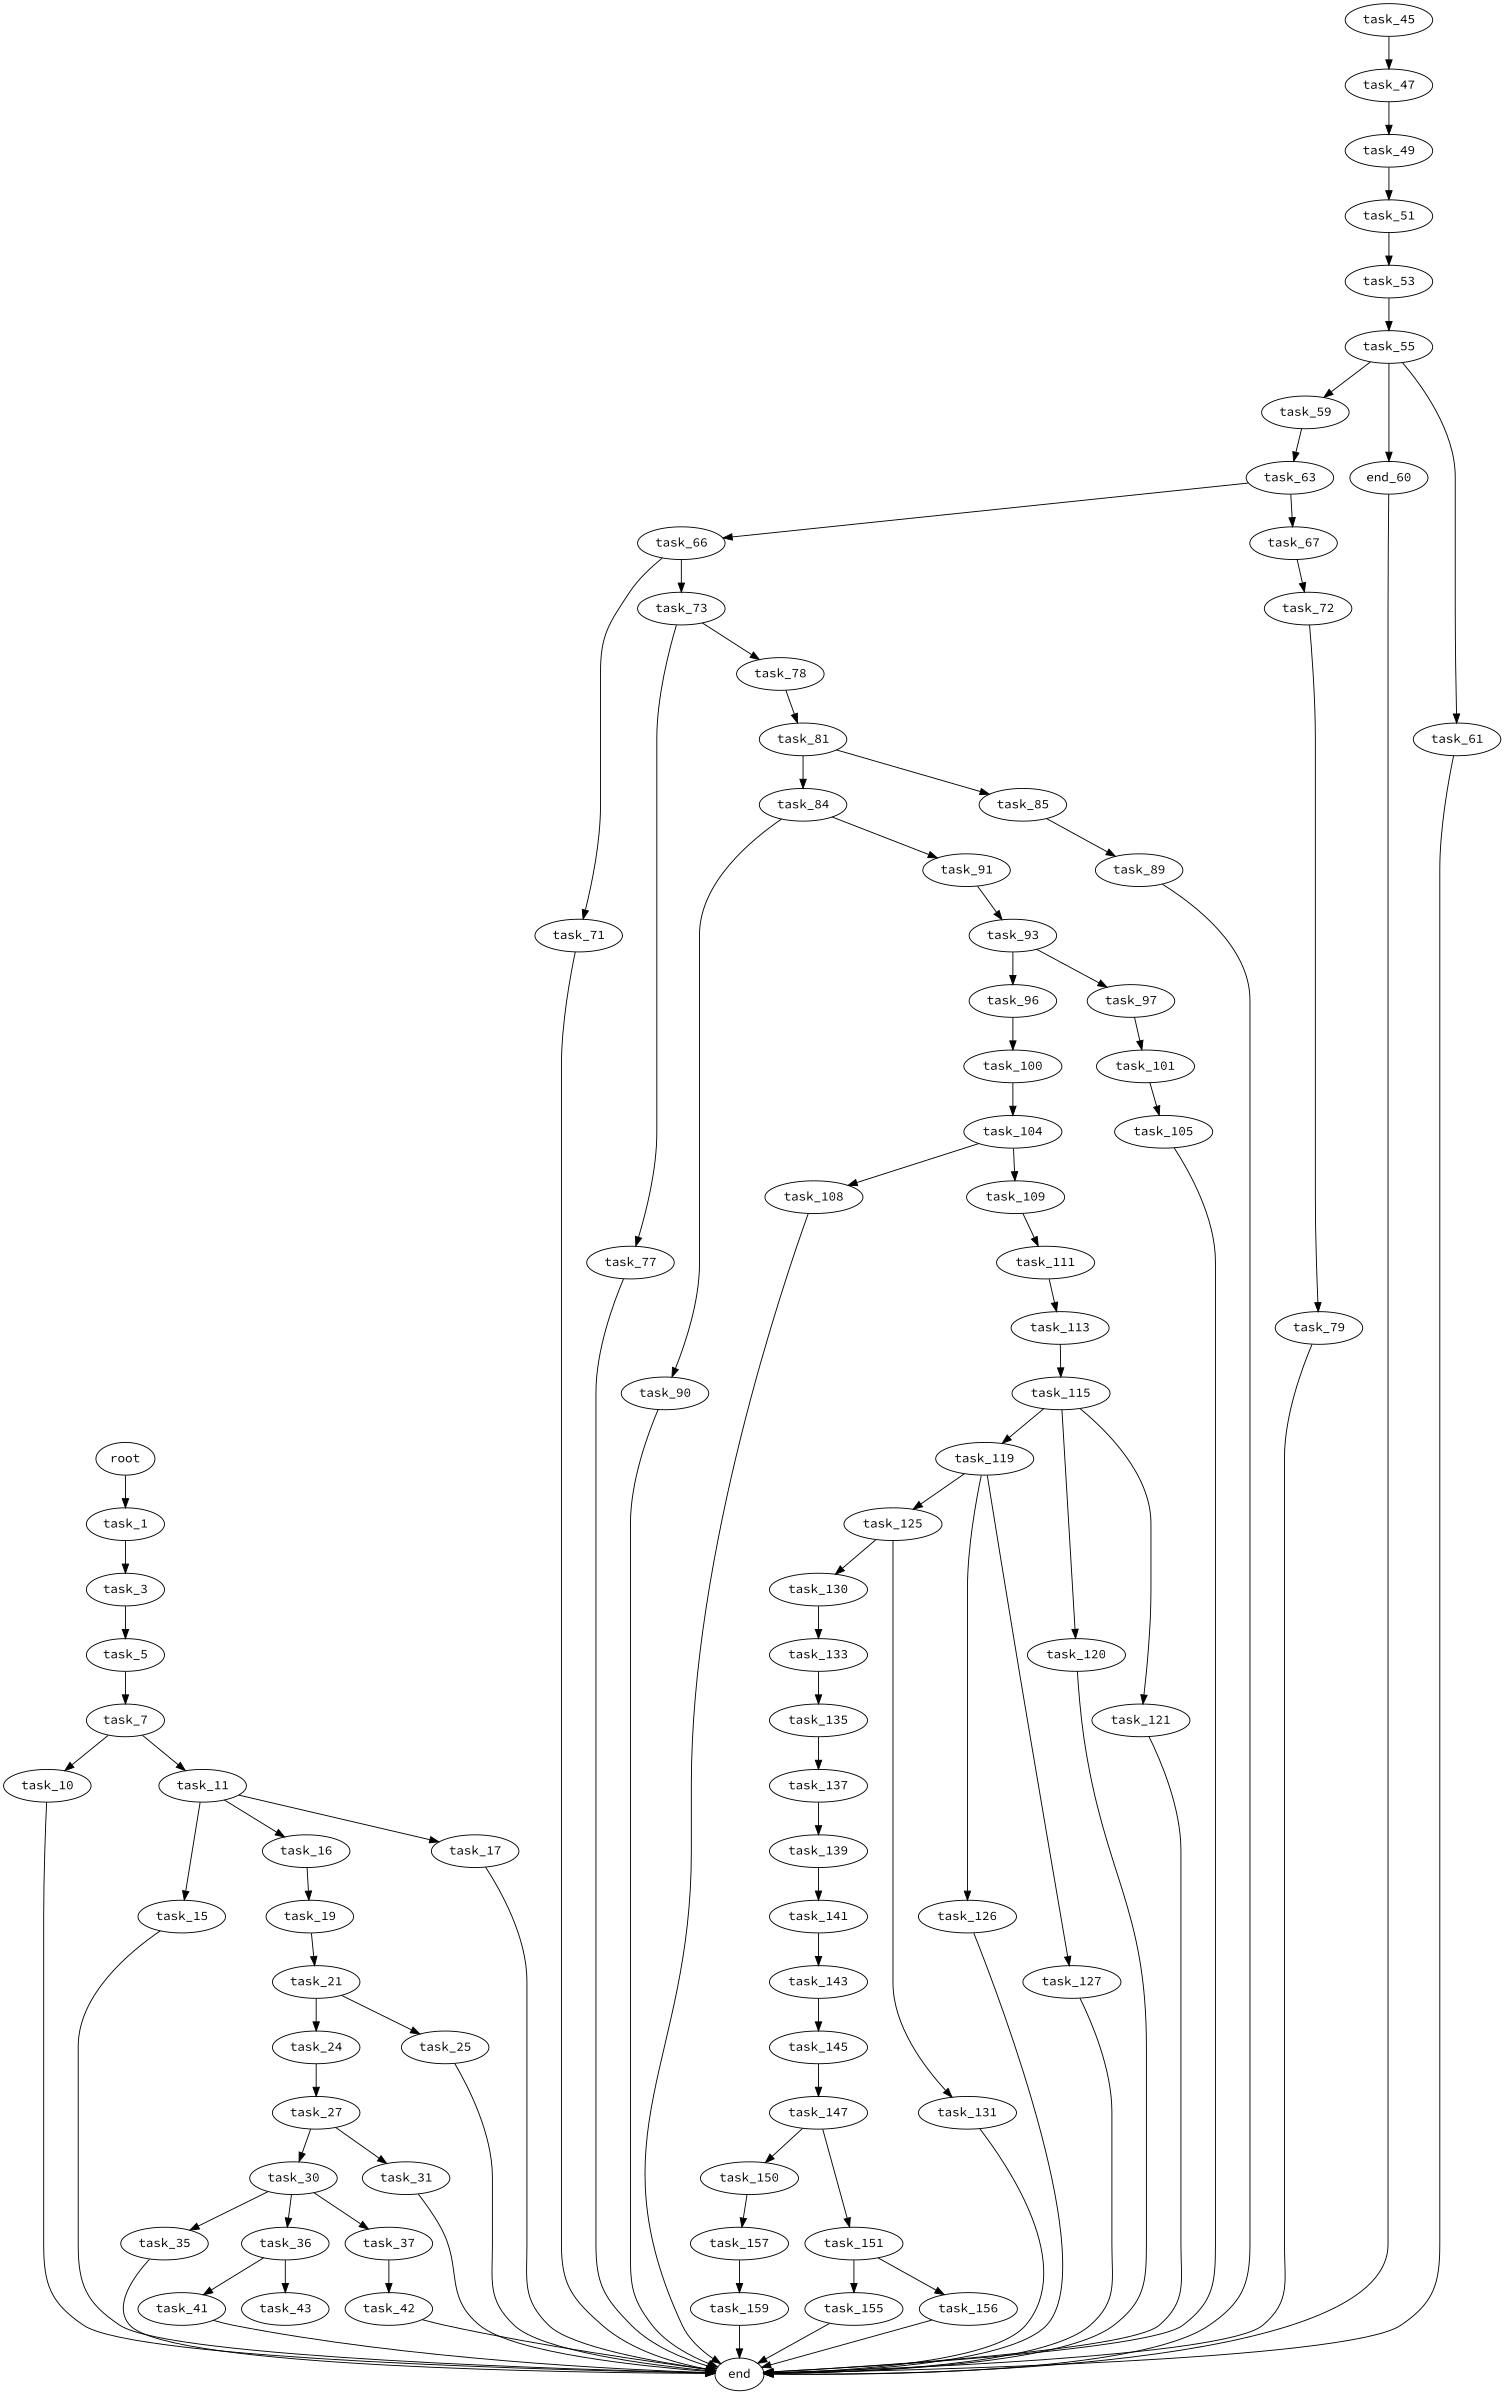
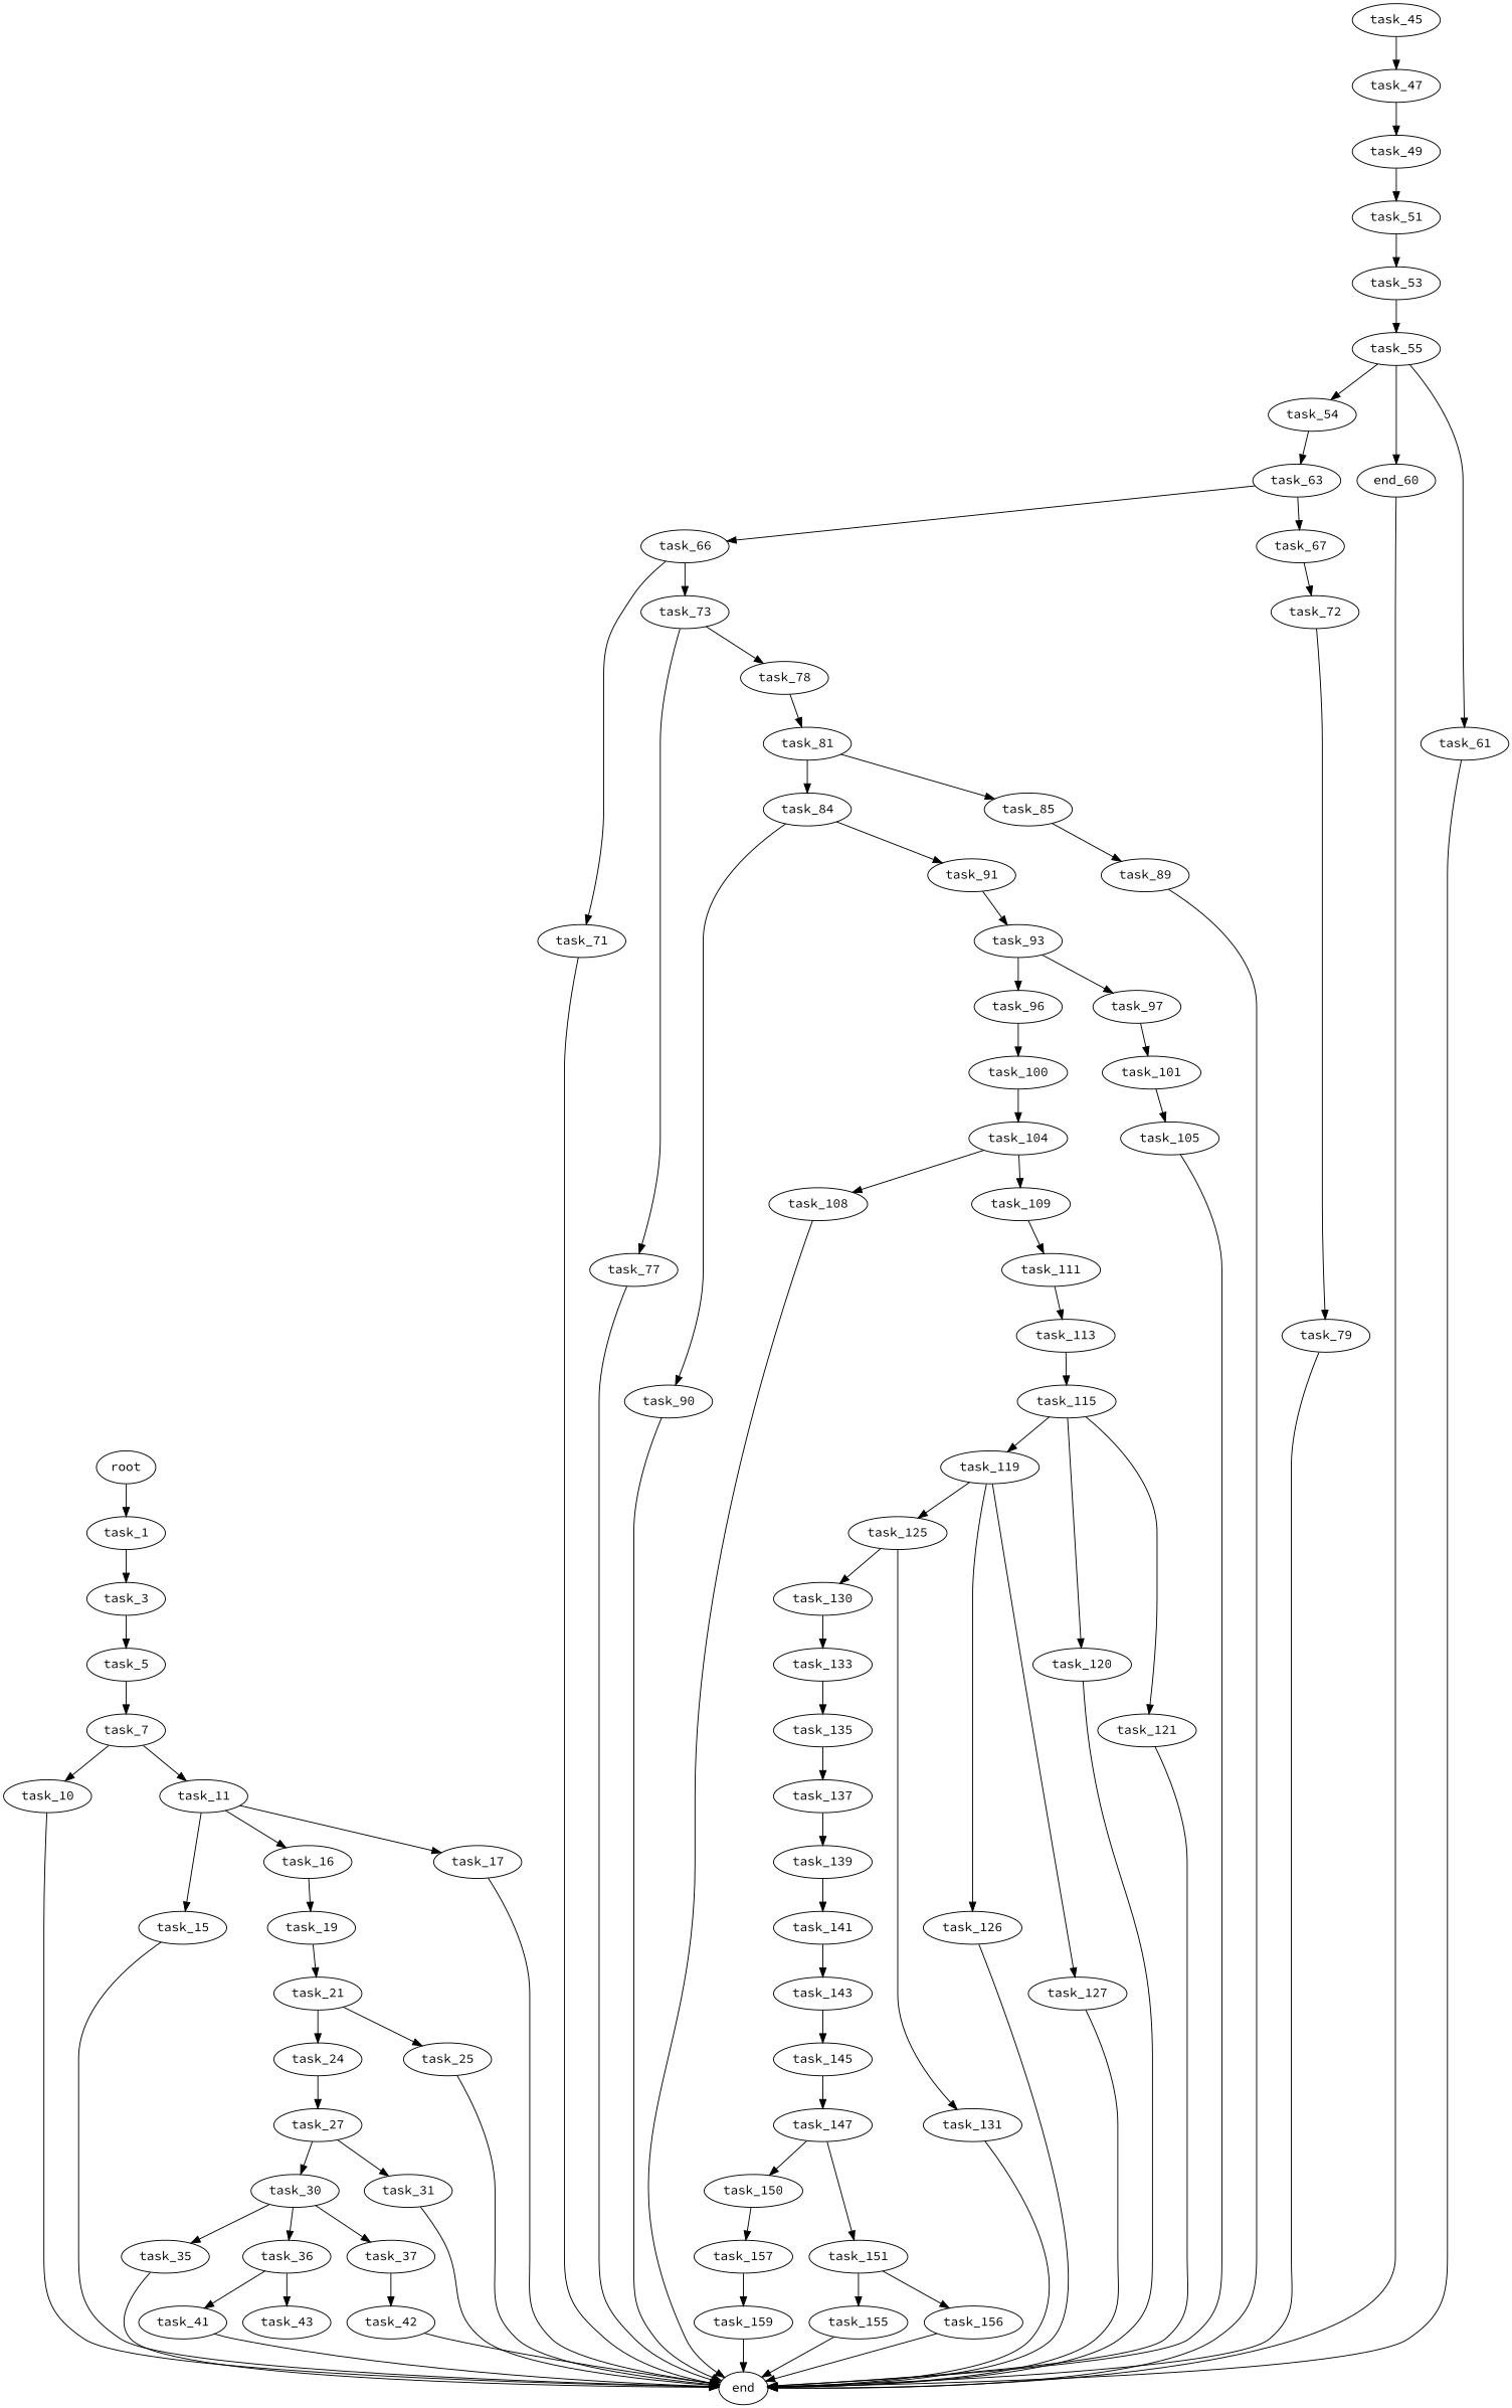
  digraph {
    fontname="Source Code Pro"
    node [fontname="Source Code Pro"]
    edge [fontname="Source Code Pro"]
    root
    task_1
    task_3
    task_5
    task_7
    task_10
    task_11
    end
    task_15
    task_16
    task_17
    task_19
    task_21
    task_24
    task_25
    task_27
    task_30
    task_31
    task_35
    task_36
    task_37
    task_41
    task_43
    task_42
    task_45
    task_47
    task_49
    task_51
    task_53
    task_55
-   task_59
+   task_59 [label=task_54]
    n32 [label=end_60]
    task_61
    task_63
    task_66
    task_67
    task_71
    task_73
    task_72
    task_77
    task_78
    task_79
    task_81
    task_84
    task_85
    task_90
    task_91
    task_89
    task_93
    task_96
    task_97
    task_100
    task_101
    task_104
    task_105
    task_108
    task_109
    task_111
    task_113
    task_115
    task_119
    task_120
    task_121
    task_125
    task_126
    task_127
    task_130
    task_131
    task_133
    task_135
    task_137
    task_139
    task_141
    task_143
    task_145
    task_147
    task_150
    task_151
    task_157
    task_155
    task_156
    task_159
    root -> task_1
    task_1 -> task_3
    task_3 -> task_5
    task_5 -> task_7
    task_7 -> task_10
    task_7 -> task_11
    task_10 -> end
    task_11 -> task_15
    task_11 -> task_16
    task_11 -> task_17
    task_15 -> end
    task_16 -> task_19
    task_17 -> end
    task_19 -> task_21
    task_21 -> task_24
    task_21 -> task_25
    task_24 -> task_27
    task_25 -> end
    task_27 -> task_30
    task_27 -> task_31
    task_30 -> task_35
    task_30 -> task_36
    task_30 -> task_37
    task_31 -> end
    task_35 -> end
    task_36 -> task_41
    task_36 -> task_43
    task_37 -> task_42
    task_41 -> end
    task_42 -> end
    task_45 -> task_47
    task_47 -> task_49
    task_49 -> task_51
    task_51 -> task_53
    task_53 -> task_55
    task_55 -> task_59
    task_55 -> n32
    task_55 -> task_61
    task_59 -> task_63
    n32 -> end
    task_61 -> end
    task_63 -> task_66
    task_63 -> task_67
    task_66 -> task_71
    task_66 -> task_73
    task_67 -> task_72
    task_71 -> end
    task_73 -> task_77
    task_73 -> task_78
    task_72 -> task_79
    task_77 -> end
    task_78 -> task_81
    task_79 -> end
    task_81 -> task_84
    task_81 -> task_85
    task_84 -> task_90
    task_84 -> task_91
    task_85 -> task_89
    task_90 -> end
    task_91 -> task_93
    task_89 -> end
    task_93 -> task_96
    task_93 -> task_97
    task_96 -> task_100
    task_97 -> task_101
    task_100 -> task_104
    task_101 -> task_105
    task_104 -> task_108
    task_104 -> task_109
    task_105 -> end
    task_108 -> end
    task_109 -> task_111
    task_111 -> task_113
    task_113 -> task_115
    task_115 -> task_119
    task_115 -> task_120
    task_115 -> task_121
    task_119 -> task_125
    task_119 -> task_126
    task_119 -> task_127
    task_120 -> end
    task_121 -> end
    task_125 -> task_130
    task_125 -> task_131
    task_126 -> end
    task_127 -> end
    task_130 -> task_133
    task_131 -> end
    task_133 -> task_135
    task_135 -> task_137
    task_137 -> task_139
    task_139 -> task_141
    task_141 -> task_143
    task_143 -> task_145
    task_145 -> task_147
    task_147 -> task_150
    task_147 -> task_151
    task_150 -> task_157
    task_151 -> task_155
    task_151 -> task_156
    task_157 -> task_159
    task_155 -> end
    task_156 -> end
    task_159 -> end
  }
